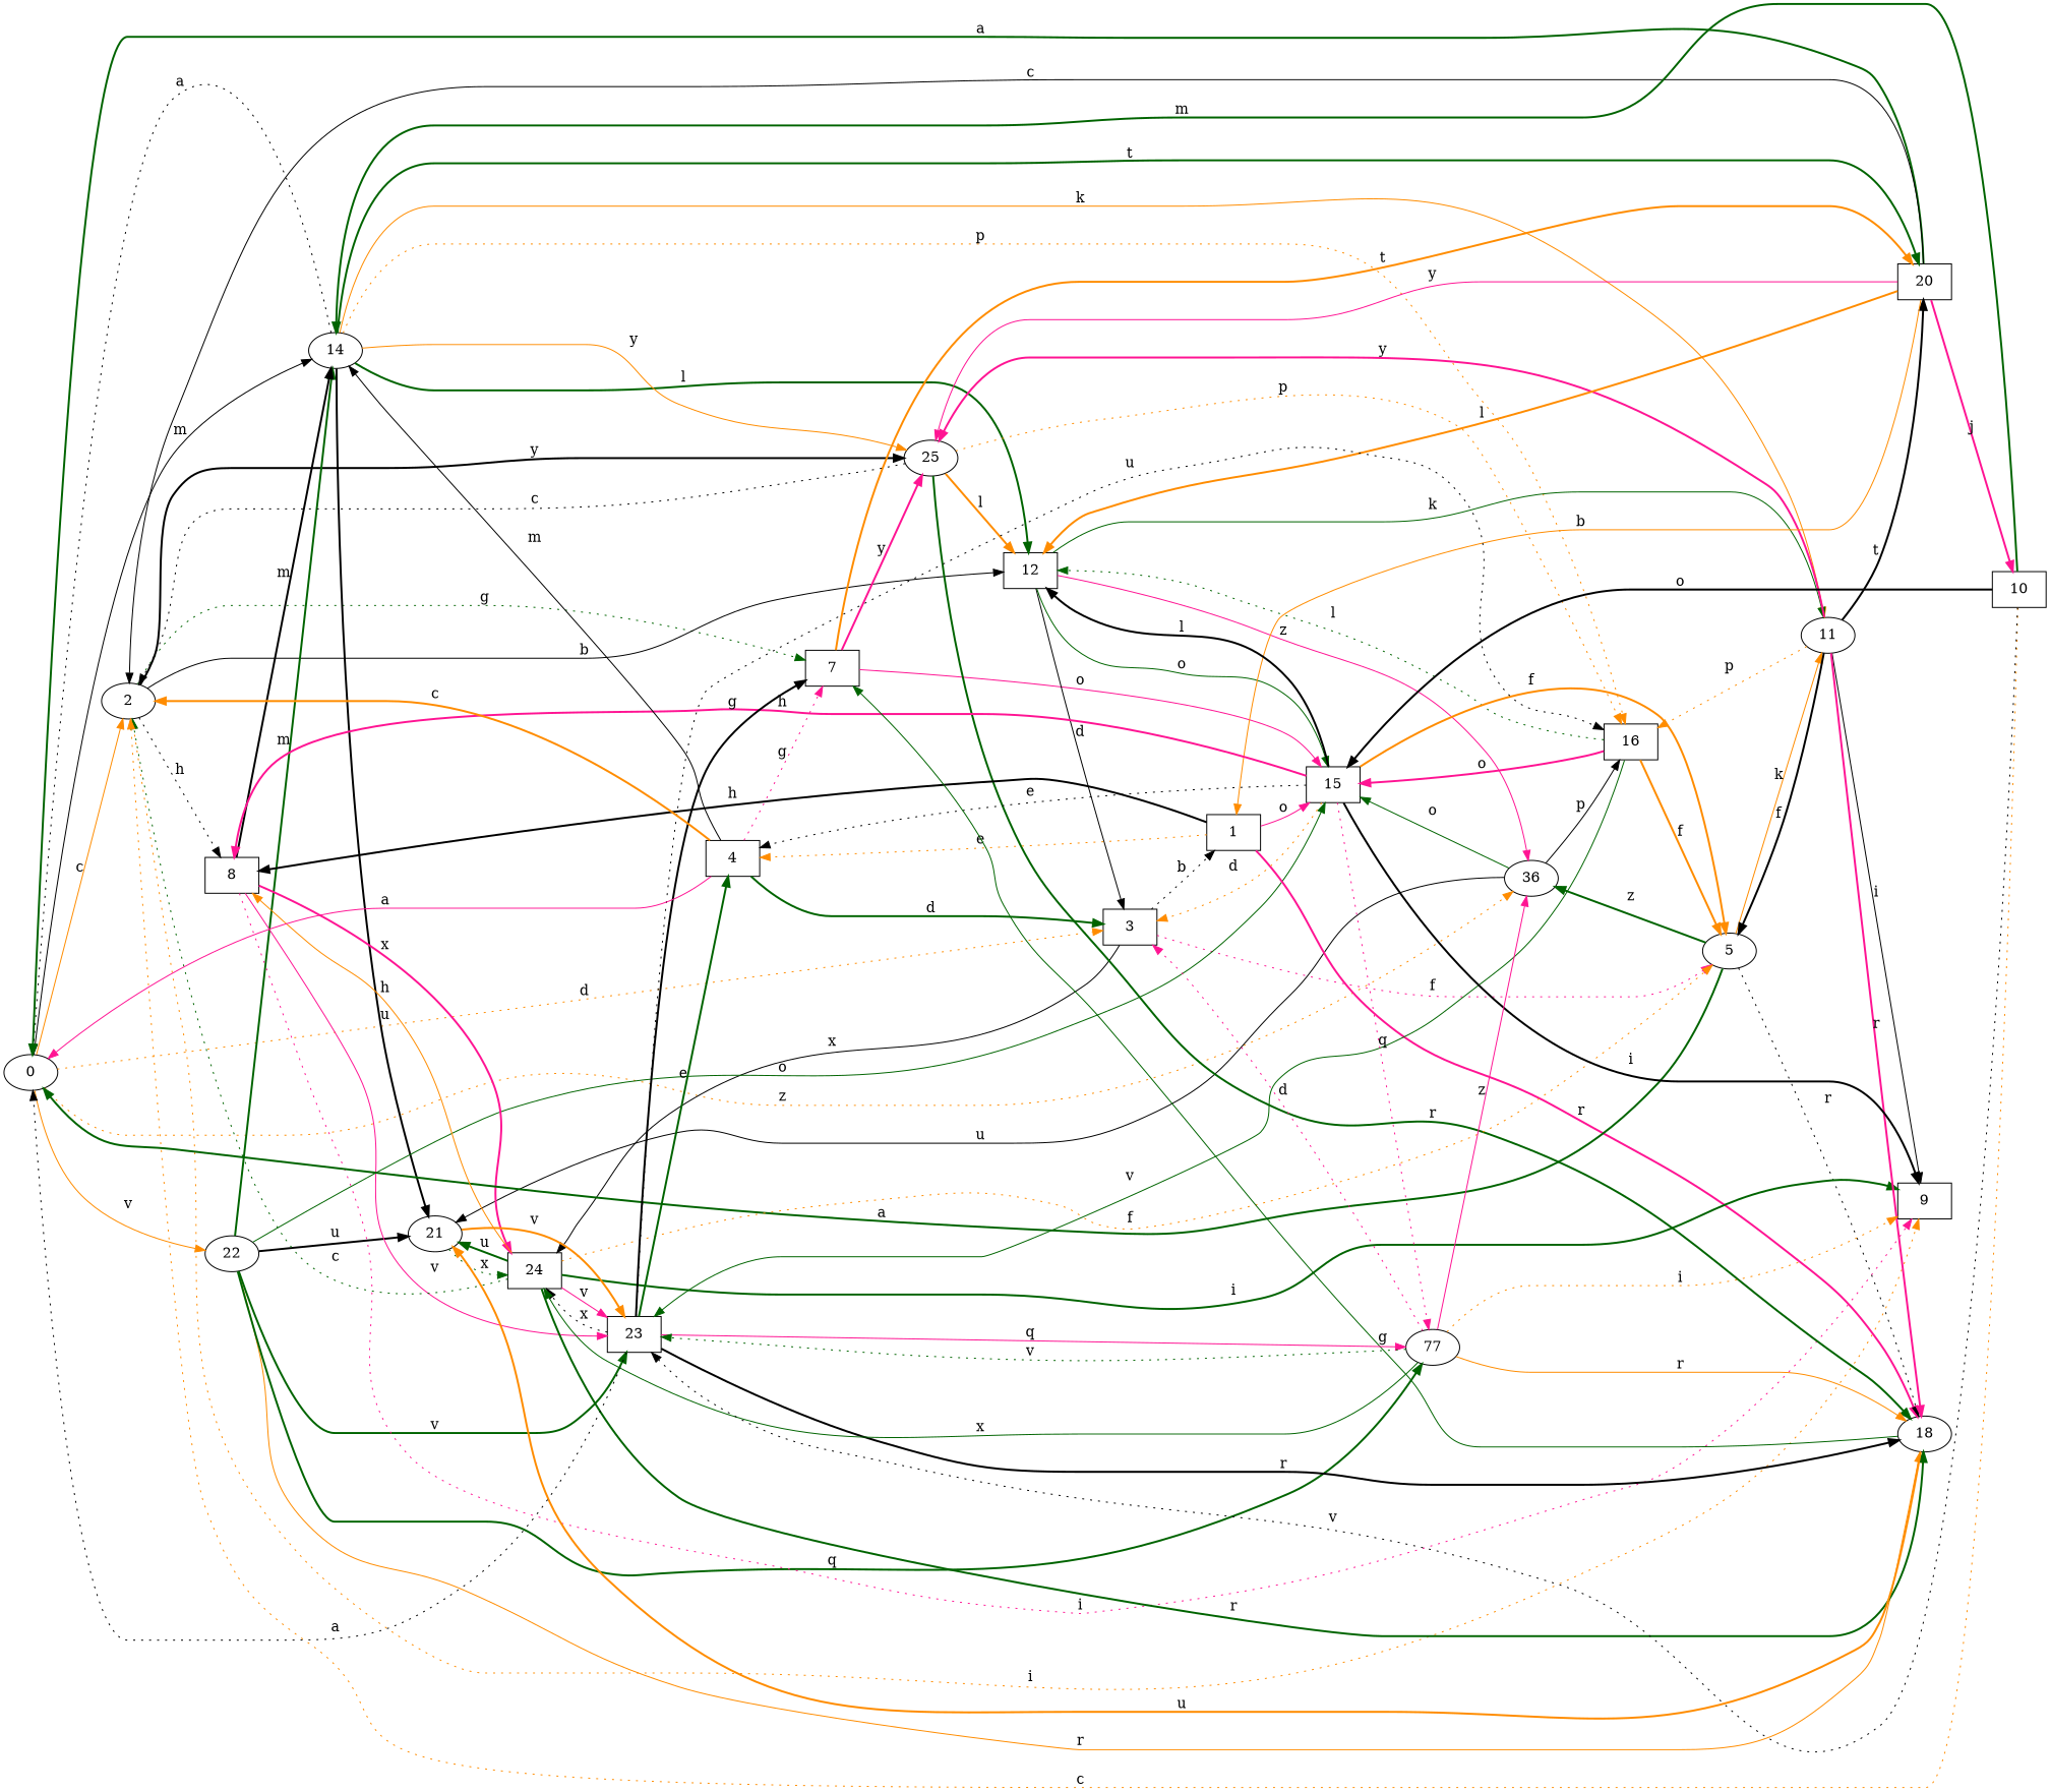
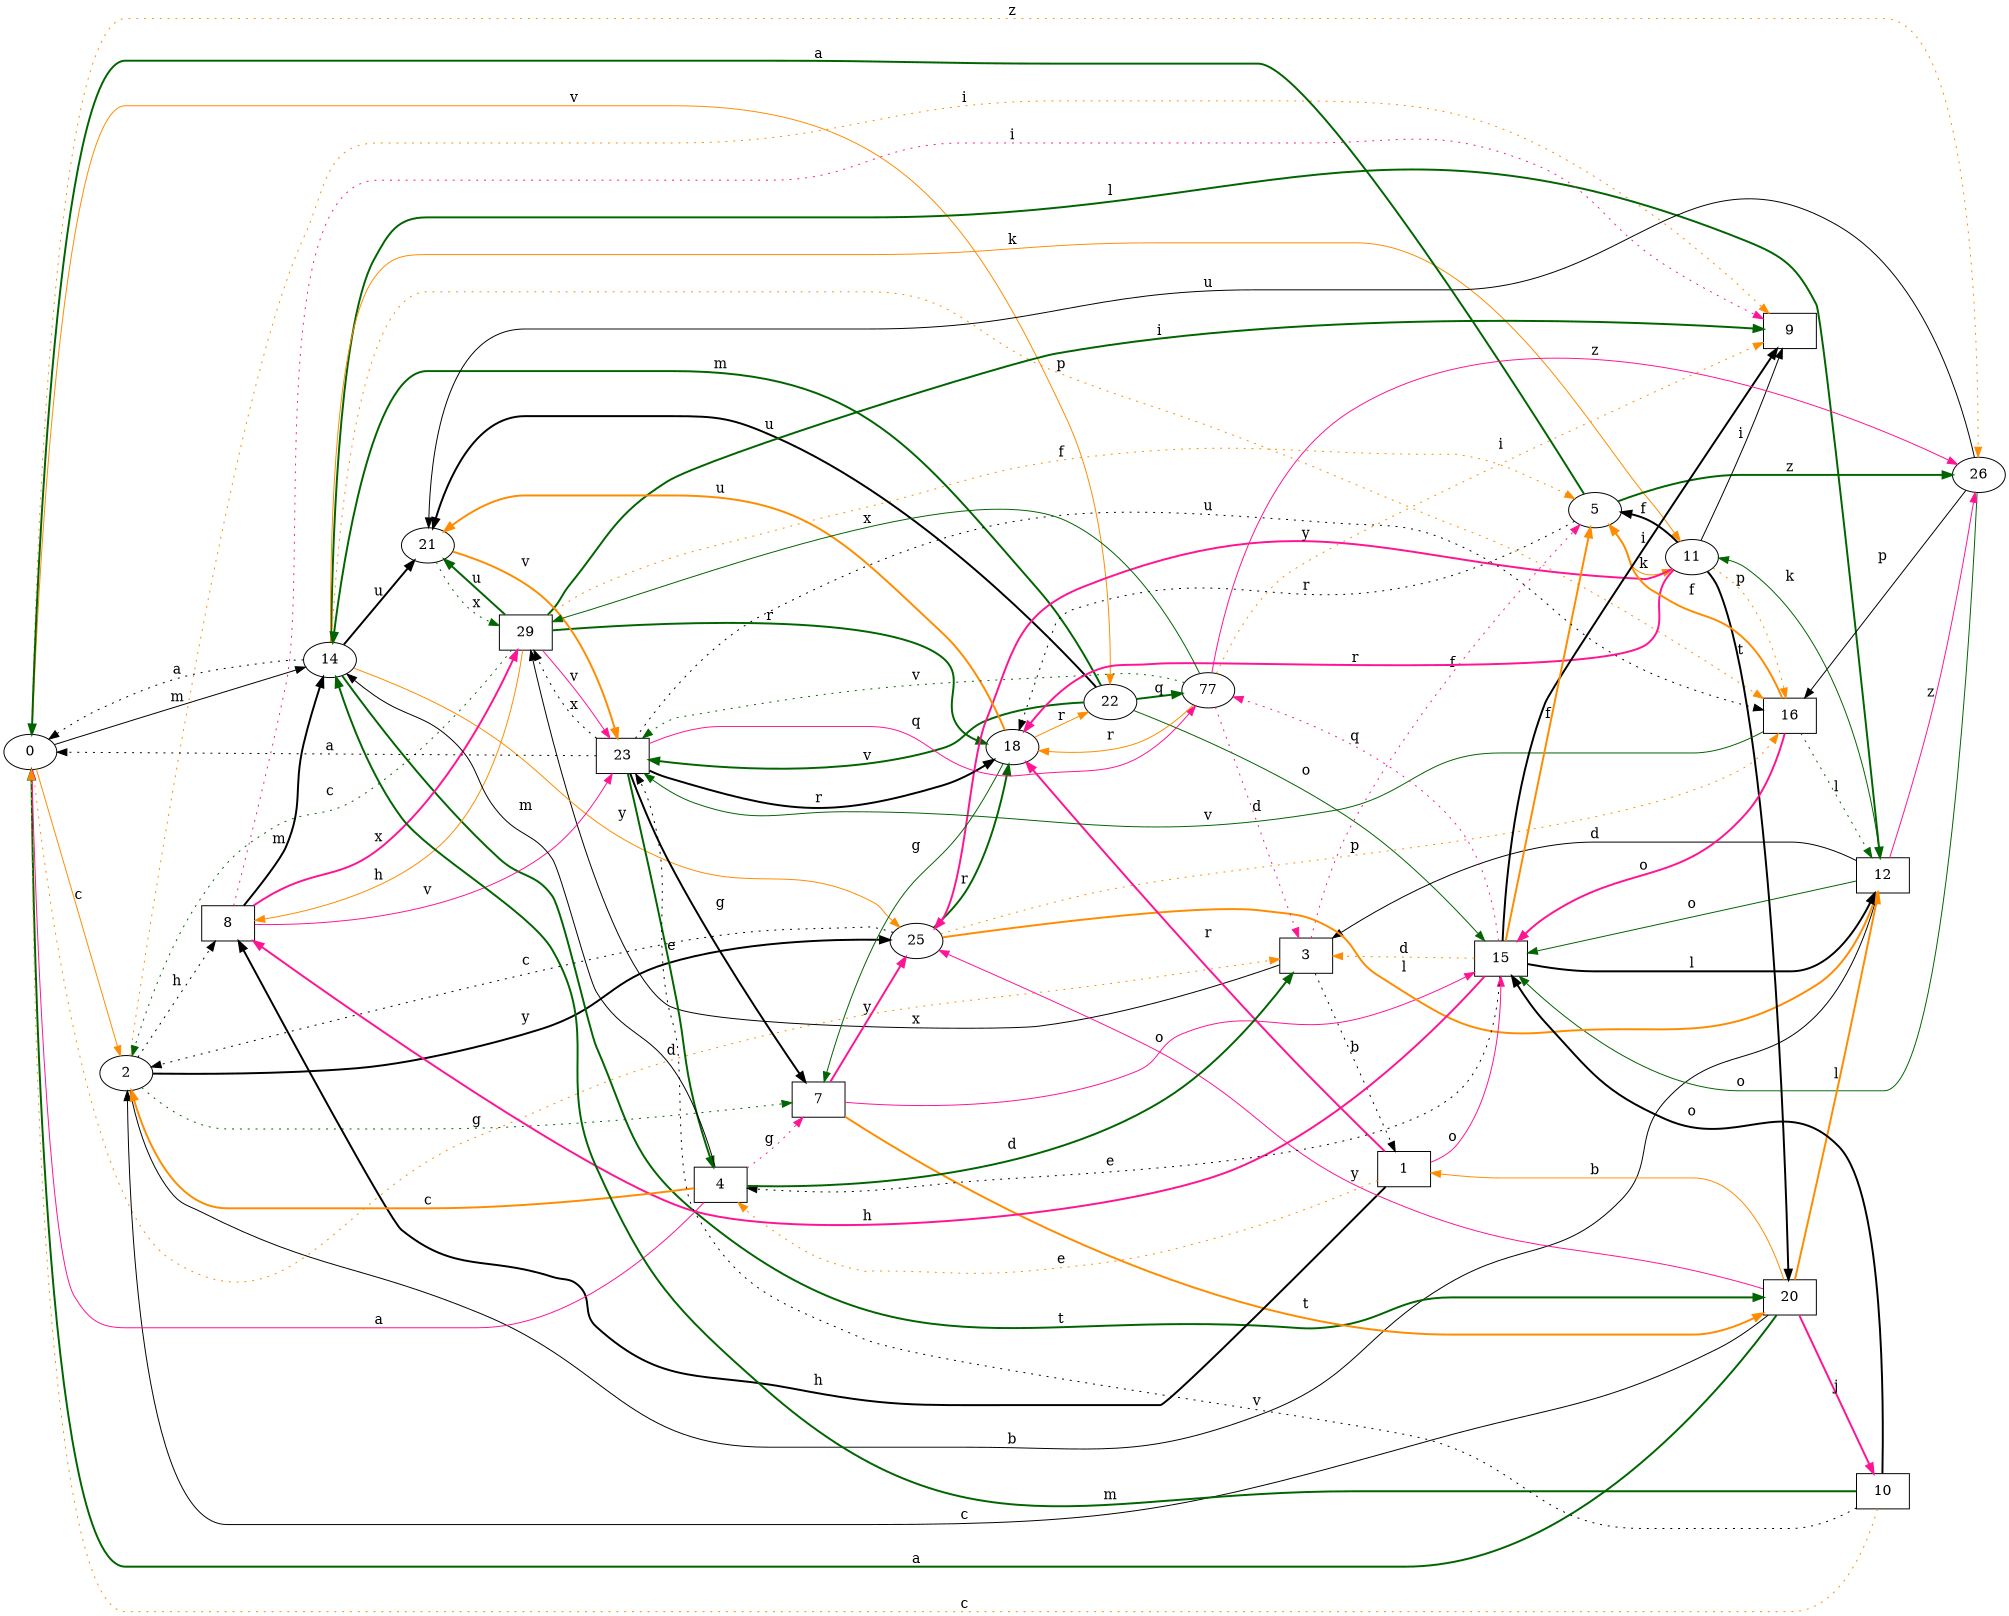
  strict digraph {
    rankdir=LR
    node [shape=box]
    edge [color=black style=bold]
    0 [shape=ellipse]
    2 [shape=ellipse]
    3
    14 [shape=ellipse]
    22 [shape=ellipse]
-   26 [shape=ellipse label=36]
+   26 [shape=ellipse]
    8
    7
    9
    12
    25 [shape=ellipse]
    1
    5 [shape=ellipse]
-   24
+   24 [label=29]
    11 [shape=ellipse]
    20
    16
    21 [shape=ellipse]
    15
    18 [shape=ellipse]
    23
    n22 [label=77 shape=ellipse]
    4
    10
    0 -> 2 [color=darkorange label=c style=solid]
    0 -> 3 [color=darkorange label=d style=dotted]
    0 -> 14 [label=m style=solid]
    0 -> 22 [color=darkorange label=v style=solid]
    0 -> 26 [color=darkorange label=z style=dotted]
    2 -> 8 [label=h style=dotted]
    2 -> 7 [color=darkgreen label=g style=dotted]
    2 -> 9 [color=darkorange label=i style=dotted]
    2 -> 12 [label=b style=solid]
    2 -> 25 [label=y]
    3 -> 1 [label=b style=dotted]
    3 -> 5 [color=deeppink label=f style=dotted]
    3 -> 24 [label=x style=solid]
    14 -> 0 [label=a style=dotted]
    14 -> 12 [color=darkgreen label=l]
    14 -> 25 [color=darkorange label=y style=solid]
    14 -> 11 [color=darkorange label=k style=solid]
    14 -> 20 [color=darkgreen label=t]
    14 -> 16 [color=darkorange label=p style=dotted]
    14 -> 21 [label=u]
    22 -> 14 [color=darkgreen label=m]
    22 -> 21 [label=u]
    22 -> 15 [color=darkgreen label=o style=solid]
-   22 -> 18 [color=darkorange label=r style=solid]
+   18 -> 22 [color=darkorange label=r style=solid]
    22 -> 23 [color=darkgreen label=v]
    22 -> n22 [color=darkgreen label=q]
    26 -> 16 [label=p style=solid]
    26 -> 21 [label=u style=solid]
    26 -> 15 [color=darkgreen label=o style=solid]
    8 -> 14 [label=m]
    8 -> 9 [color=deeppink label=i style=dotted]
    8 -> 24 [color=deeppink label=x]
    8 -> 23 [color=deeppink label=v style=solid]
    7 -> 25 [color=deeppink label=y]
    7 -> 20 [color=darkorange label=t]
    7 -> 15 [color=deeppink label=o style=solid]
    12 -> 3 [label=d style=solid]
    12 -> 26 [color=deeppink label=z style=solid]
    12 -> 11 [color=darkgreen label=k style=solid]
    12 -> 15 [color=darkgreen label=o style=solid]
    25 -> 2 [label=c style=dotted]
    25 -> 12 [color=darkorange label=l]
    25 -> 16 [color=darkorange label=p style=dotted]
    25 -> 18 [color=darkgreen label=r]
    1 -> 8 [label=h]
    1 -> 15 [color=deeppink label=o style=solid]
    1 -> 18 [color=deeppink label=r]
    1 -> 4 [color=darkorange label=e style=dotted]
    5 -> 0 [color=darkgreen label=a]
    5 -> 26 [color=darkgreen label=z]
    5 -> 11 [color=darkorange label=k style=solid]
    5 -> 18 [label=r style=dotted]
    24 -> 2 [color=darkgreen label=c style=dotted]
    24 -> 8 [color=darkorange label=h style=solid]
    24 -> 9 [color=darkgreen label=i]
    24 -> 5 [color=darkorange label=f style=dotted]
    24 -> 21 [color=darkgreen label=u]
    24 -> 18 [color=darkgreen label=r]
    24 -> 23 [color=deeppink label=v style=solid]
    11 -> 9 [label=i style=solid]
    11 -> 25 [color=deeppink label=y]
    11 -> 5 [label=f]
    11 -> 20 [label=t]
    11 -> 16 [color=darkorange label=p style=dotted]
    11 -> 18 [color=deeppink label=r]
    20 -> 0 [color=darkgreen label=a]
    20 -> 2 [label=c style=solid]
    20 -> 12 [color=darkorange label=l]
    20 -> 25 [color=deeppink label=y style=solid]
    20 -> 1 [color=darkorange label=b style=solid]
    20 -> 10 [color=deeppink label=j]
    16 -> 12 [color=darkgreen label=l style=dotted]
    16 -> 5 [color=darkorange label=f]
    16 -> 15 [color=deeppink label=o]
    16 -> 23 [color=darkgreen label=v style=solid]
    21 -> 24 [color=darkgreen label=x style=dotted]
    21 -> 23 [color=darkorange label=v]
    15 -> 3 [color=darkorange label=d style=dotted]
    15 -> 8 [color=deeppink label=h]
    15 -> 9 [label=i]
    15 -> 12 [label=l]
    15 -> 5 [color=darkorange label=f]
    15 -> n22 [color=deeppink label=q style=dotted]
    15 -> 4 [label=e style=dotted]
    18 -> 7 [color=darkgreen label=g style=solid]
    18 -> 21 [color=darkorange label=u]
    23 -> 0 [label=a style=dotted]
    23 -> 7 [label=g]
    23 -> 24 [label=x style=dotted]
    23 -> 16 [label=u style=dotted]
    23 -> 18 [label=r]
    23 -> n22 [color=deeppink label=q style=solid]
    23 -> 4 [color=darkgreen label=e]
    n22 -> 3 [color=deeppink label=d style=dotted]
    n22 -> 26 [color=deeppink label=z style=solid]
    n22 -> 9 [color=darkorange label=i style=dotted]
    n22 -> 24 [color=darkgreen label=x style=solid]
    n22 -> 18 [color=darkorange label=r style=solid]
    n22 -> 23 [color=darkgreen label=v style=dotted]
    4 -> 0 [color=deeppink label=a style=solid]
    4 -> 2 [color=darkorange label=c]
    4 -> 3 [color=darkgreen label=d]
    4 -> 14 [label=m style=solid]
    4 -> 7 [color=deeppink label=g style=dotted]
-   10 -> 2 [color=darkorange label=c style=dotted]
+   10 -> 0 [color=darkorange label=c style=dotted]
    10 -> 14 [color=darkgreen label=m]
    10 -> 15 [label=o]
    10 -> 23 [label=v style=dotted]
  }
